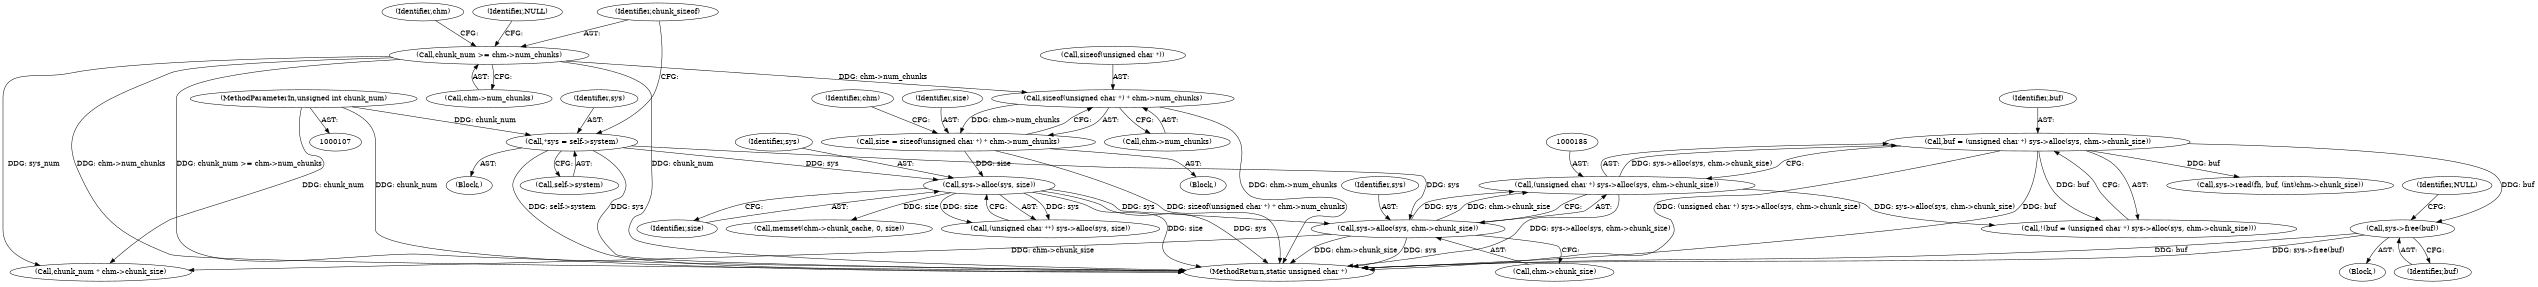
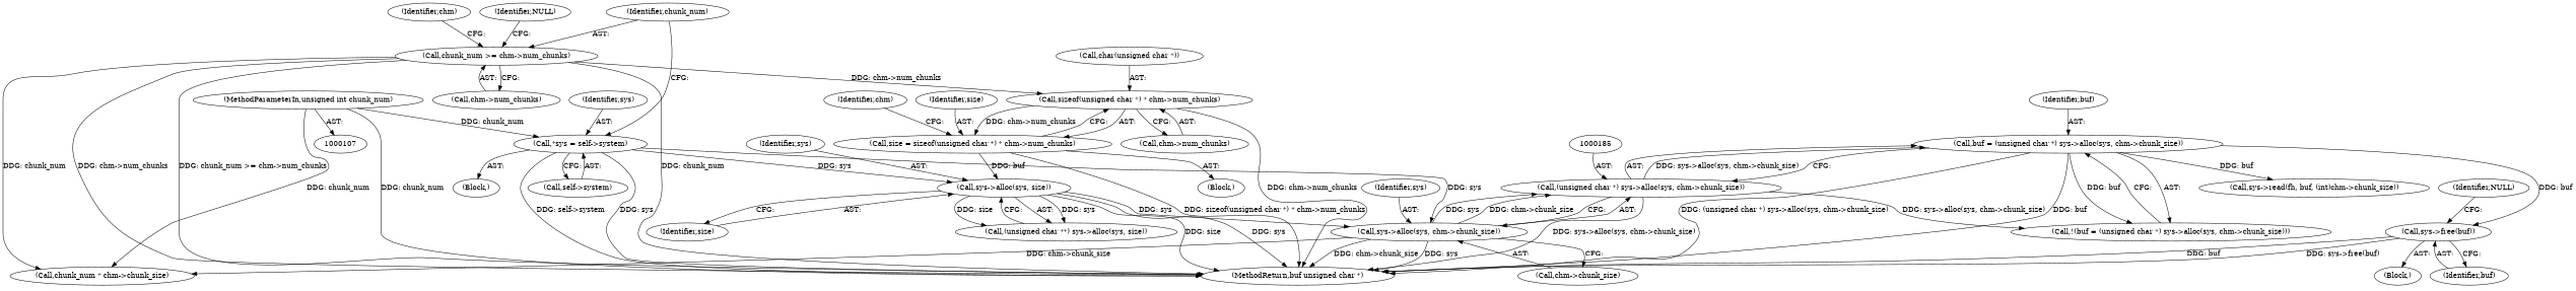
  digraph {
    n1 [label="(Call,sys->free(buf))"]
    n2 [label="(Block,)"]
    n3 [label="(Identifier,buf)"]
-   n4 [label="(MethodReturn,static unsigned char *)"]
+   n4 [label="(MethodReturn,buf unsigned char *)"]
    n5 [label="(Call,buf = (unsigned char *) sys->alloc(sys, chm->chunk_size))"]
    n6 [label="(Call,(unsigned char *) sys->alloc(sys, chm->chunk_size))"]
    n7 [label="(Call,sys->read(fh, buf, (int)chm->chunk_size))"]
    n8 [label="(Call,!(buf = (unsigned char *) sys->alloc(sys, chm->chunk_size)))"]
    n9 [label="(Call,sys->alloc(sys, chm->chunk_size))"]
    n10 [label="(Call,chunk_num * chm->chunk_size)"]
    n11 [label="(Call,chm->chunk_size)"]
    n12 [label="(Call,sys->alloc(sys, size))"]
    n13 [label="(Call,(unsigned char **) sys->alloc(sys, size))"]
    n14 [label="(Identifier,size)"]
-   n15 [label="(Call,memset(chm->chunk_cache, 0, size))"]
    n16 [label="(Call,*sys = self->system)"]
    n17 [label="(Block,)"]
    n18 [label="(Call,self->system)"]
    n19 [label="(Call,size = sizeof(unsigned char *) * chm->num_chunks)"]
    n20 [label="(Call,sizeof(unsigned char *) * chm->num_chunks)"]
    n21 [label="(Block,)"]
    n22 [label="(Call,chm->num_chunks)"]
    n23 [label="(Call,chunk_num >= chm->num_chunks)"]
    n24 [label="(Call,chm->num_chunks)"]
    n25 [label="(MethodParameterIn,unsigned int chunk_num)"]
    1000107
-   n27 [label="(Identifier,chunk_sizeof)"]
+   n27 [label="(Identifier,chunk_num)"]
    n28 [label="(Identifier,NULL)"]
    n29 [label="(Identifier,buf)"]
    n30 [label="(Identifier,sys)"]
    n31 [label="(Identifier,sys)"]
    n32 [label="(Identifier,chm)"]
    n33 [label="(Identifier,chm)"]
    n34 [label="(Identifier,size)"]
    n35 [label="(Identifier,sys)"]
-   n36 [label="(Call,sizeof(unsigned char *))"]
+   n36 [label="(Call,char(unsigned char *))"]
    n37 [label="(Identifier,NULL)"]
    1000185
    n1 -> n2 [label="AST: "]
    n1 -> n3 [label="CFG: "]
    n1 -> n4 [label="DDG: buf"]
    n1 -> n4 [label="DDG: sys->free(buf)"]
    n3 -> n1 [label="AST: "]
    n5 -> n1 [label="DDG: buf"]
    n5 -> n4 [label="DDG: (unsigned char *) sys->alloc(sys, chm->chunk_size)"]
    n5 -> n4 [label="DDG: buf"]
    n5 -> n6 [label="CFG: "]
    n5 -> n7 [label="DDG: buf"]
    n5 -> n8 [label="AST: "]
    n5 -> n8 [label="DDG: buf"]
    n6 -> n4 [label="DDG: sys->alloc(sys, chm->chunk_size)"]
    n6 -> n5 [label="AST: "]
    n6 -> n5 [label="DDG: sys->alloc(sys, chm->chunk_size)"]
    n6 -> n8 [label="DDG: sys->alloc(sys, chm->chunk_size)"]
    n6 -> n9 [label="CFG: "]
    n8 -> n5 [label="CFG: "]
    n9 -> n4 [label="DDG: chm->chunk_size"]
    n9 -> n4 [label="DDG: sys"]
    n9 -> n6 [label="AST: "]
    n9 -> n6 [label="DDG: sys"]
    n9 -> n6 [label="DDG: chm->chunk_size"]
    n9 -> n10 [label="DDG: chm->chunk_size"]
    n9 -> n11 [label="CFG: "]
    n11 -> n9 [label="AST: "]
    n12 -> n4 [label="DDG: size"]
    n12 -> n4 [label="DDG: sys"]
    n12 -> n9 [label="DDG: sys"]
    n12 -> n13 [label="AST: "]
    n12 -> n13 [label="DDG: sys"]
    n12 -> n13 [label="DDG: size"]
    n12 -> n14 [label="CFG: "]
-   n12 -> n15 [label="DDG: size"]
    n13 -> n12 [label="CFG: "]
    n14 -> n12 [label="AST: "]
    n16 -> n4 [label="DDG: sys"]
    n16 -> n4 [label="DDG: self->system"]
    n16 -> n9 [label="DDG: sys"]
    n16 -> n12 [label="DDG: sys"]
    n16 -> n17 [label="AST: "]
    n16 -> n18 [label="CFG: "]
    n18 -> n16 [label="AST: "]
    n19 -> n4 [label="DDG: sizeof(unsigned char *) * chm->num_chunks"]
-   n19 -> n12 [label="DDG: size"]
+   n19 -> n12 [label="DDG: buf"]
    n19 -> n20 [label="CFG: "]
    n19 -> n21 [label="AST: "]
    n20 -> n4 [label="DDG: chm->num_chunks"]
    n20 -> n19 [label="AST: "]
    n20 -> n19 [label="DDG: chm->num_chunks"]
    n20 -> n22 [label="CFG: "]
    n22 -> n20 [label="AST: "]
    n23 -> n4 [label="DDG: chm->num_chunks"]
    n23 -> n4 [label="DDG: chunk_num >= chm->num_chunks"]
    n23 -> n4 [label="DDG: chunk_num"]
-   n23 -> n10 [label="DDG: sys_num"]
+   n23 -> n10 [label="DDG: chunk_num"]
    n23 -> n20 [label="DDG: chm->num_chunks"]
    n23 -> n24 [label="CFG: "]
    n24 -> n23 [label="AST: "]
    n25 -> n4 [label="DDG: chunk_num"]
    n25 -> n10 [label="DDG: chunk_num"]
    n25 -> n16 [label="DDG: chunk_num"]
    n25 -> 1000107 [label="AST: "]
    n27 -> n16 [label="CFG: "]
    n27 -> n23 [label="AST: "]
    n28 -> n1 [label="CFG: "]
    n29 -> n5 [label="AST: "]
    n30 -> n12 [label="AST: "]
    n31 -> n9 [label="AST: "]
    n32 -> n19 [label="CFG: "]
    n33 -> n23 [label="CFG: "]
    n34 -> n19 [label="AST: "]
    n35 -> n16 [label="AST: "]
    n36 -> n20 [label="AST: "]
    n37 -> n23 [label="CFG: "]
    1000185 -> n6 [label="AST: "]
  }
